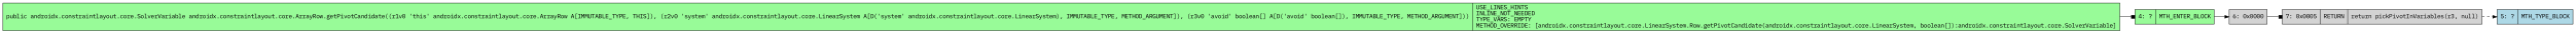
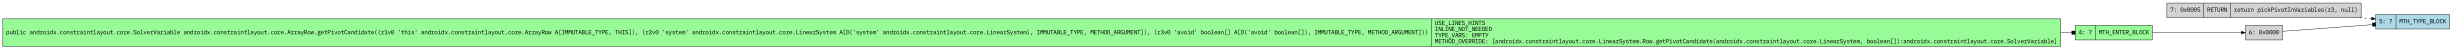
  digraph {
    fontname="IBM Plex Mono"
    rankdir=LR
    node [fillcolor=palegreen fontname="IBM Plex Mono" shape=record style=filled]
    edge [arrowhead=normal fontname="IBM Plex Mono" style=solid]
    n1 [label="{4\:\ ?|MTH_ENTER_BLOCK\l}"]
    n2 [fillcolor=lightgrey label="{6\:\ 0x0000}"]
    n3 [fillcolor=lightgrey label="{7\:\ 0x0005|RETURN\l|return pickPivotInVariables(r3, null)\l}"]
    n4 [fillcolor=lightblue label="{5\:\ ?|MTH_TYPE_BLOCK\l}"]
    n5 [label="{public androidx.constraintlayout.core.SolverVariable androidx.constraintlayout.core.ArrayRow.getPivotCandidate((r1v0 'this' androidx.constraintlayout.core.ArrayRow A[IMMUTABLE_TYPE, THIS]), (r2v0 'system' androidx.constraintlayout.core.LinearSystem A[D('system' androidx.constraintlayout.core.LinearSystem), IMMUTABLE_TYPE, METHOD_ARGUMENT]), (r3v0 'avoid' boolean[] A[D('avoid' boolean[]), IMMUTABLE_TYPE, METHOD_ARGUMENT]))  | USE_LINES_HINTS\lINLINE_NOT_NEEDED\lTYPE_VARS: EMPTY\lMETHOD_OVERRIDE: [androidx.constraintlayout.core.LinearSystem.Row.getPivotCandidate(androidx.constraintlayout.core.LinearSystem, boolean[]):androidx.constraintlayout.core.SolverVariable]\l}"]
    n1 -> n2
-   n2 -> n3 [arrowhead=box]
+   n2 -> n4 [arrowhead=box]
    n3 -> n4 [style=dashed]
    n5 -> n1 [arrowhead=box]
  }
